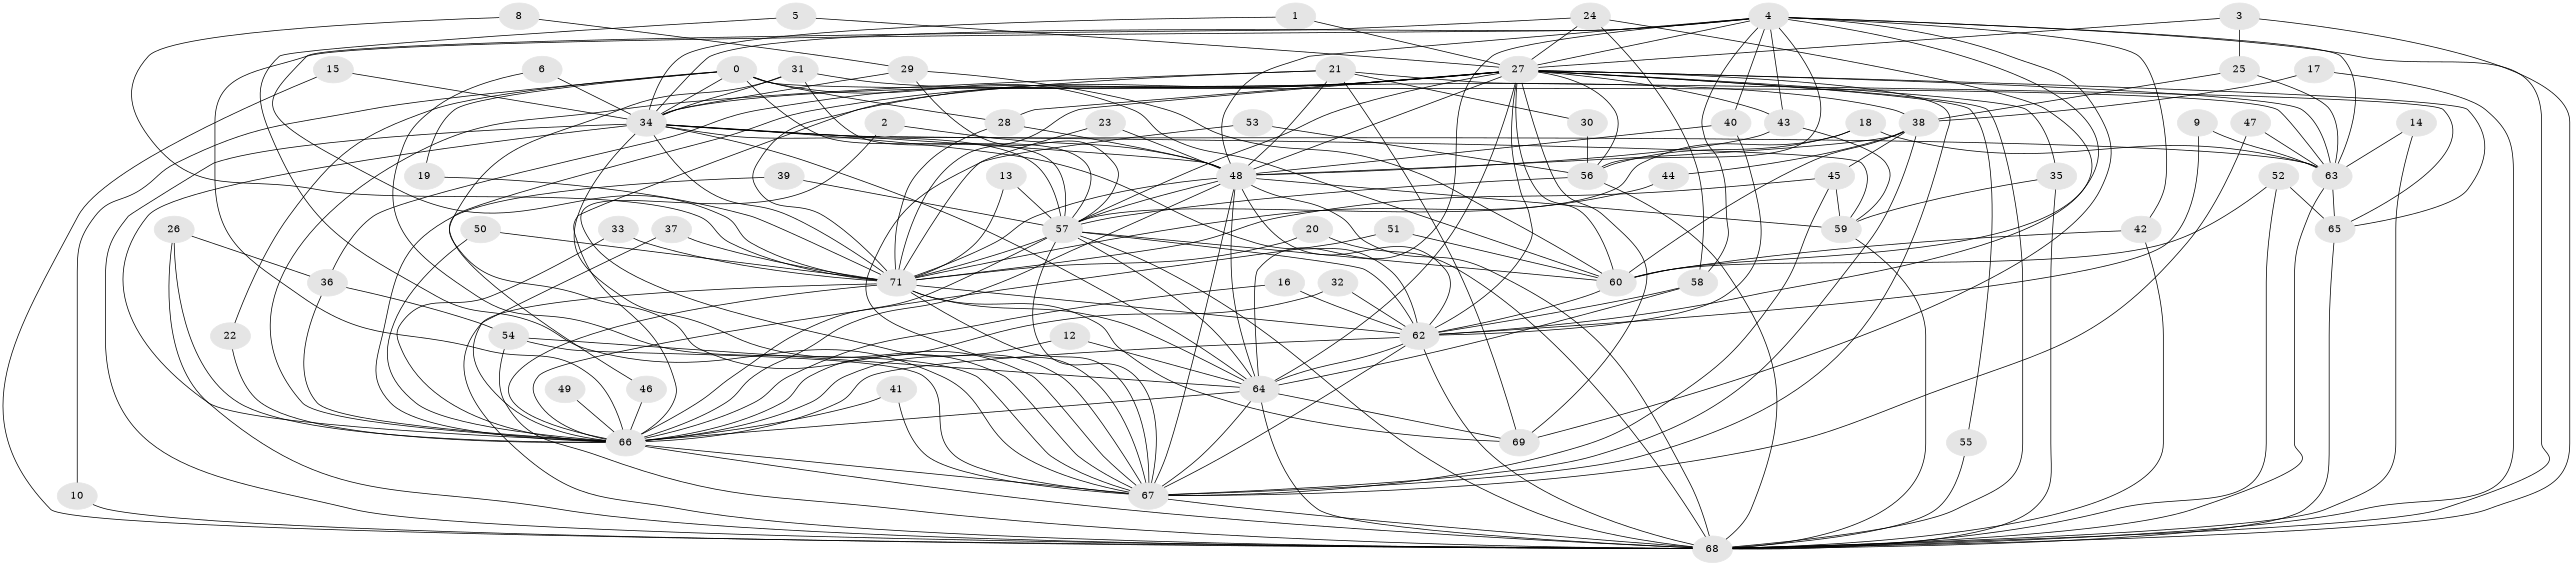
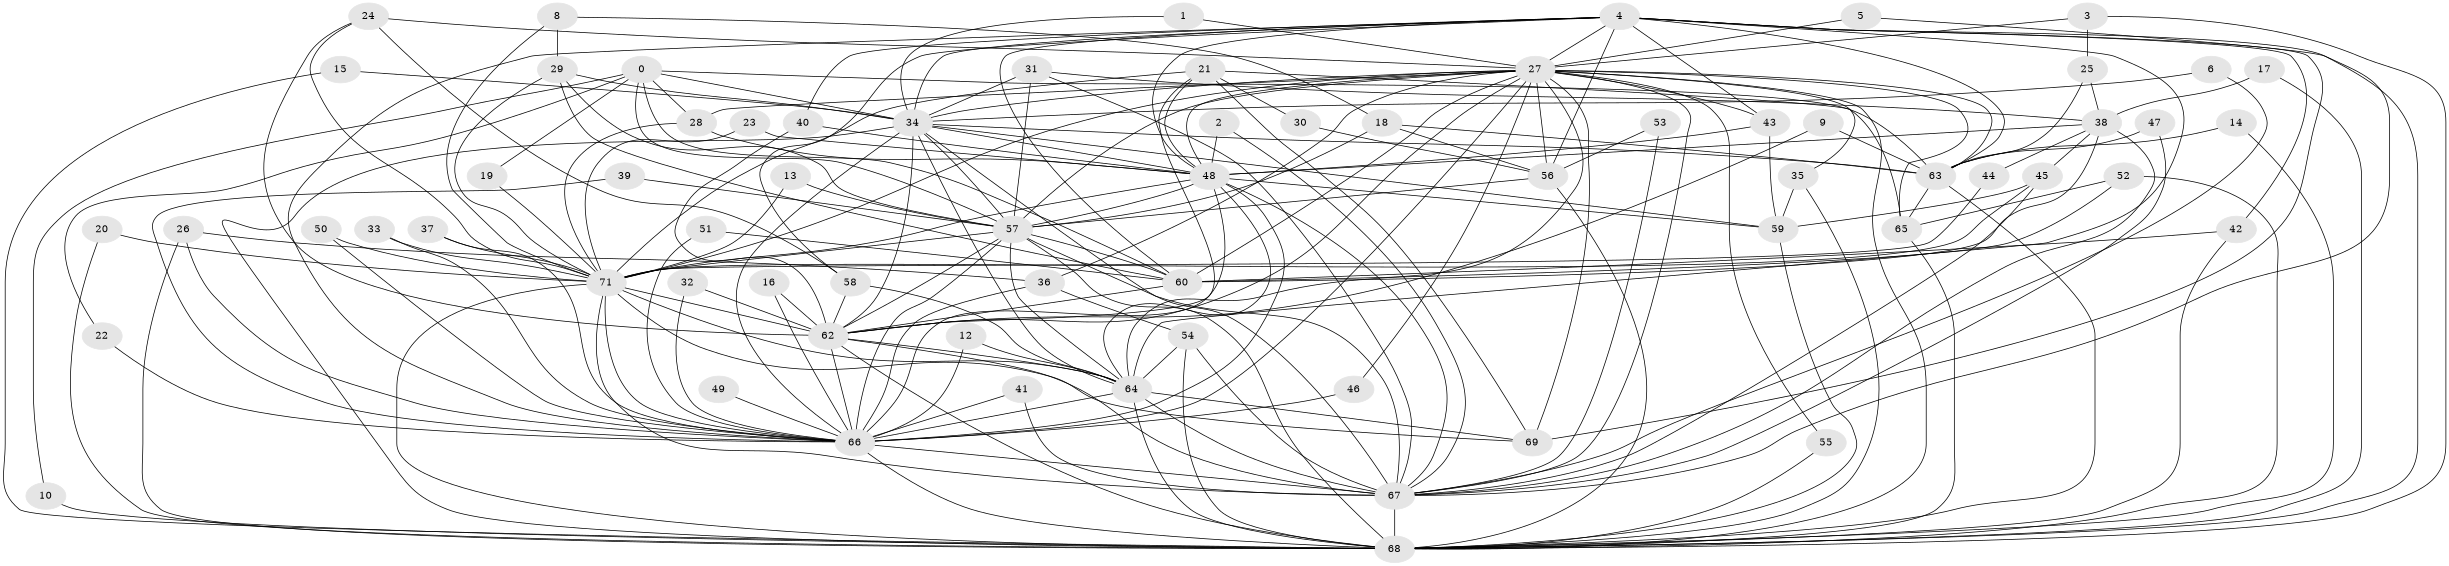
  graph {
    node [color=gray90 style=filled]
    edge [weight=1.0]
    1
    27
    34
    48
    67
    68
    43
    56
    60
    63
    64
    66
    69
    28
    57
    n16 [label=71]
    62
    65
    36
    35
    46
    55
    59
    2
    3
    25
    38
    4
    40
    42
    58
    5
    6
    n34 [label=0]
    10
    19
    22
    8
    18
    29
    9
    12
    13
    14
    15
    16
    17
    44
    45
    20
    21
    30
    23
    24
    26
    54
    31
    32
    33
    37
    39
    41
    47
    49
    50
    51
    52
    53
    1 -- 27
    1 -- 34
    27 -- 34
    27 -- 48
    27 -- 67 [weight=2.0]
    27 -- 68
    27 -- 43
    27 -- 56
    27 -- 60
    27 -- 63
    27 -- 64
    27 -- 66 [weight=2.0]
    27 -- 69
    27 -- 28
    27 -- 57 [weight=2.0]
    27 -- n16
    27 -- 62
    27 -- 65
    27 -- 36
    27 -- 35
    27 -- 46
    27 -- 55
    34 -- 48
    34 -- 67
    34 -- 68
    34 -- 63
    34 -- 64
    34 -- 66 [weight=2.0]
    34 -- 57
-   34 -- n16
+   29 -- n16
    34 -- 62
    34 -- 59
    48 -- 67
-   48 -- 68
    48 -- 64
    48 -- 66
    48 -- 57
    48 -- n16
    48 -- 62
    48 -- 59
    67 -- 68
    43 -- 48
    43 -- 59
    56 -- 68 [weight=2.0]
    56 -- 57
    60 -- 62
    63 -- 68
    63 -- 65 [weight=2.0]
    64 -- 67
    64 -- 68 [weight=2.0]
    64 -- 66
    64 -- 69
    66 -- 67 [weight=2.0]
    66 -- 68 [weight=2.0]
    28 -- 48
    28 -- n16
    57 -- 67
    57 -- 68
    57 -- 60
    57 -- 64
    57 -- 66
    57 -- n16 [weight=2.0]
    57 -- 62
    n16 -- 67 [weight=2.0]
    n16 -- 68 [weight=2.0]
    n16 -- 64
    n16 -- 66
    n16 -- 69
    n16 -- 62
    62 -- 67 [weight=3.0]
    62 -- 68
    62 -- 64 [weight=2.0]
    62 -- 66
    65 -- 68
    36 -- 66 [weight=2.0]
    36 -- 54
    35 -- 68
    35 -- 59
    46 -- 66
    55 -- 68
    59 -- 68
    2 -- 48
    2 -- 67
    3 -- 27
    3 -- 68
    3 -- 25
    25 -- 63
    25 -- 38
    38 -- 48 [weight=2.0]
    38 -- 67
    38 -- 60
    38 -- 44
    38 -- 45
    4 -- 27 [weight=2.0]
    4 -- 34
    4 -- 48
    4 -- 68
    4 -- 43
    4 -- 56 [weight=2.0]
    4 -- 60
    4 -- 63 [weight=2.0]
    4 -- 64
    4 -- 66
    4 -- 69
    4 -- 40
    4 -- 42
    4 -- 58
    40 -- 48
    40 -- 62
    42 -- 68
    42 -- 60
    58 -- 64
    58 -- 62
    5 -- 27
    5 -- 67
    6 -- 34
    6 -- 67
    n34 -- 34
    n34 -- 60
    n34 -- 63
    n34 -- 28
    n34 -- 57
    n34 -- 10
    n34 -- 19
    n34 -- 22
    10 -- 68
    19 -- n16
    22 -- 66
    8 -- n16
+   8 -- 18
    8 -- 29
    18 -- 56
    18 -- 63
    18 -- 57
    29 -- 34
    29 -- 60
    29 -- 57
    9 -- 63
    9 -- 62
    12 -- 64
    12 -- 66
    13 -- 57
    13 -- n16
    14 -- 68
    14 -- 63
    15 -- 34
    15 -- 68
    16 -- 66
    16 -- 62
    17 -- 68
    17 -- 38
    44 -- n16
    45 -- 67
    45 -- n16
    45 -- 59
    20 -- 68
    20 -- n16
    21 -- 48
    21 -- 66
    21 -- 69
    21 -- n16
    21 -- 65
    21 -- 30
    30 -- 56
    23 -- 48
    23 -- n16
    24 -- 27
    24 -- n16
    24 -- 62
    24 -- 58
    26 -- 68
    26 -- 66
    26 -- 36
    54 -- 67
    54 -- 68
    54 -- 64
    31 -- 34
    31 -- 67
    31 -- 57
    31 -- 38
    32 -- 66
    32 -- 62
    33 -- 66
    33 -- n16
    37 -- 66
    37 -- n16
    39 -- 66
    39 -- 57
    41 -- 67
    41 -- 66
    47 -- 67
    47 -- 63
    49 -- 66
    50 -- 66
    50 -- n16
    51 -- 60
    51 -- 66
    52 -- 68
    52 -- 60
    52 -- 65
    53 -- 67
    53 -- 56
  }
